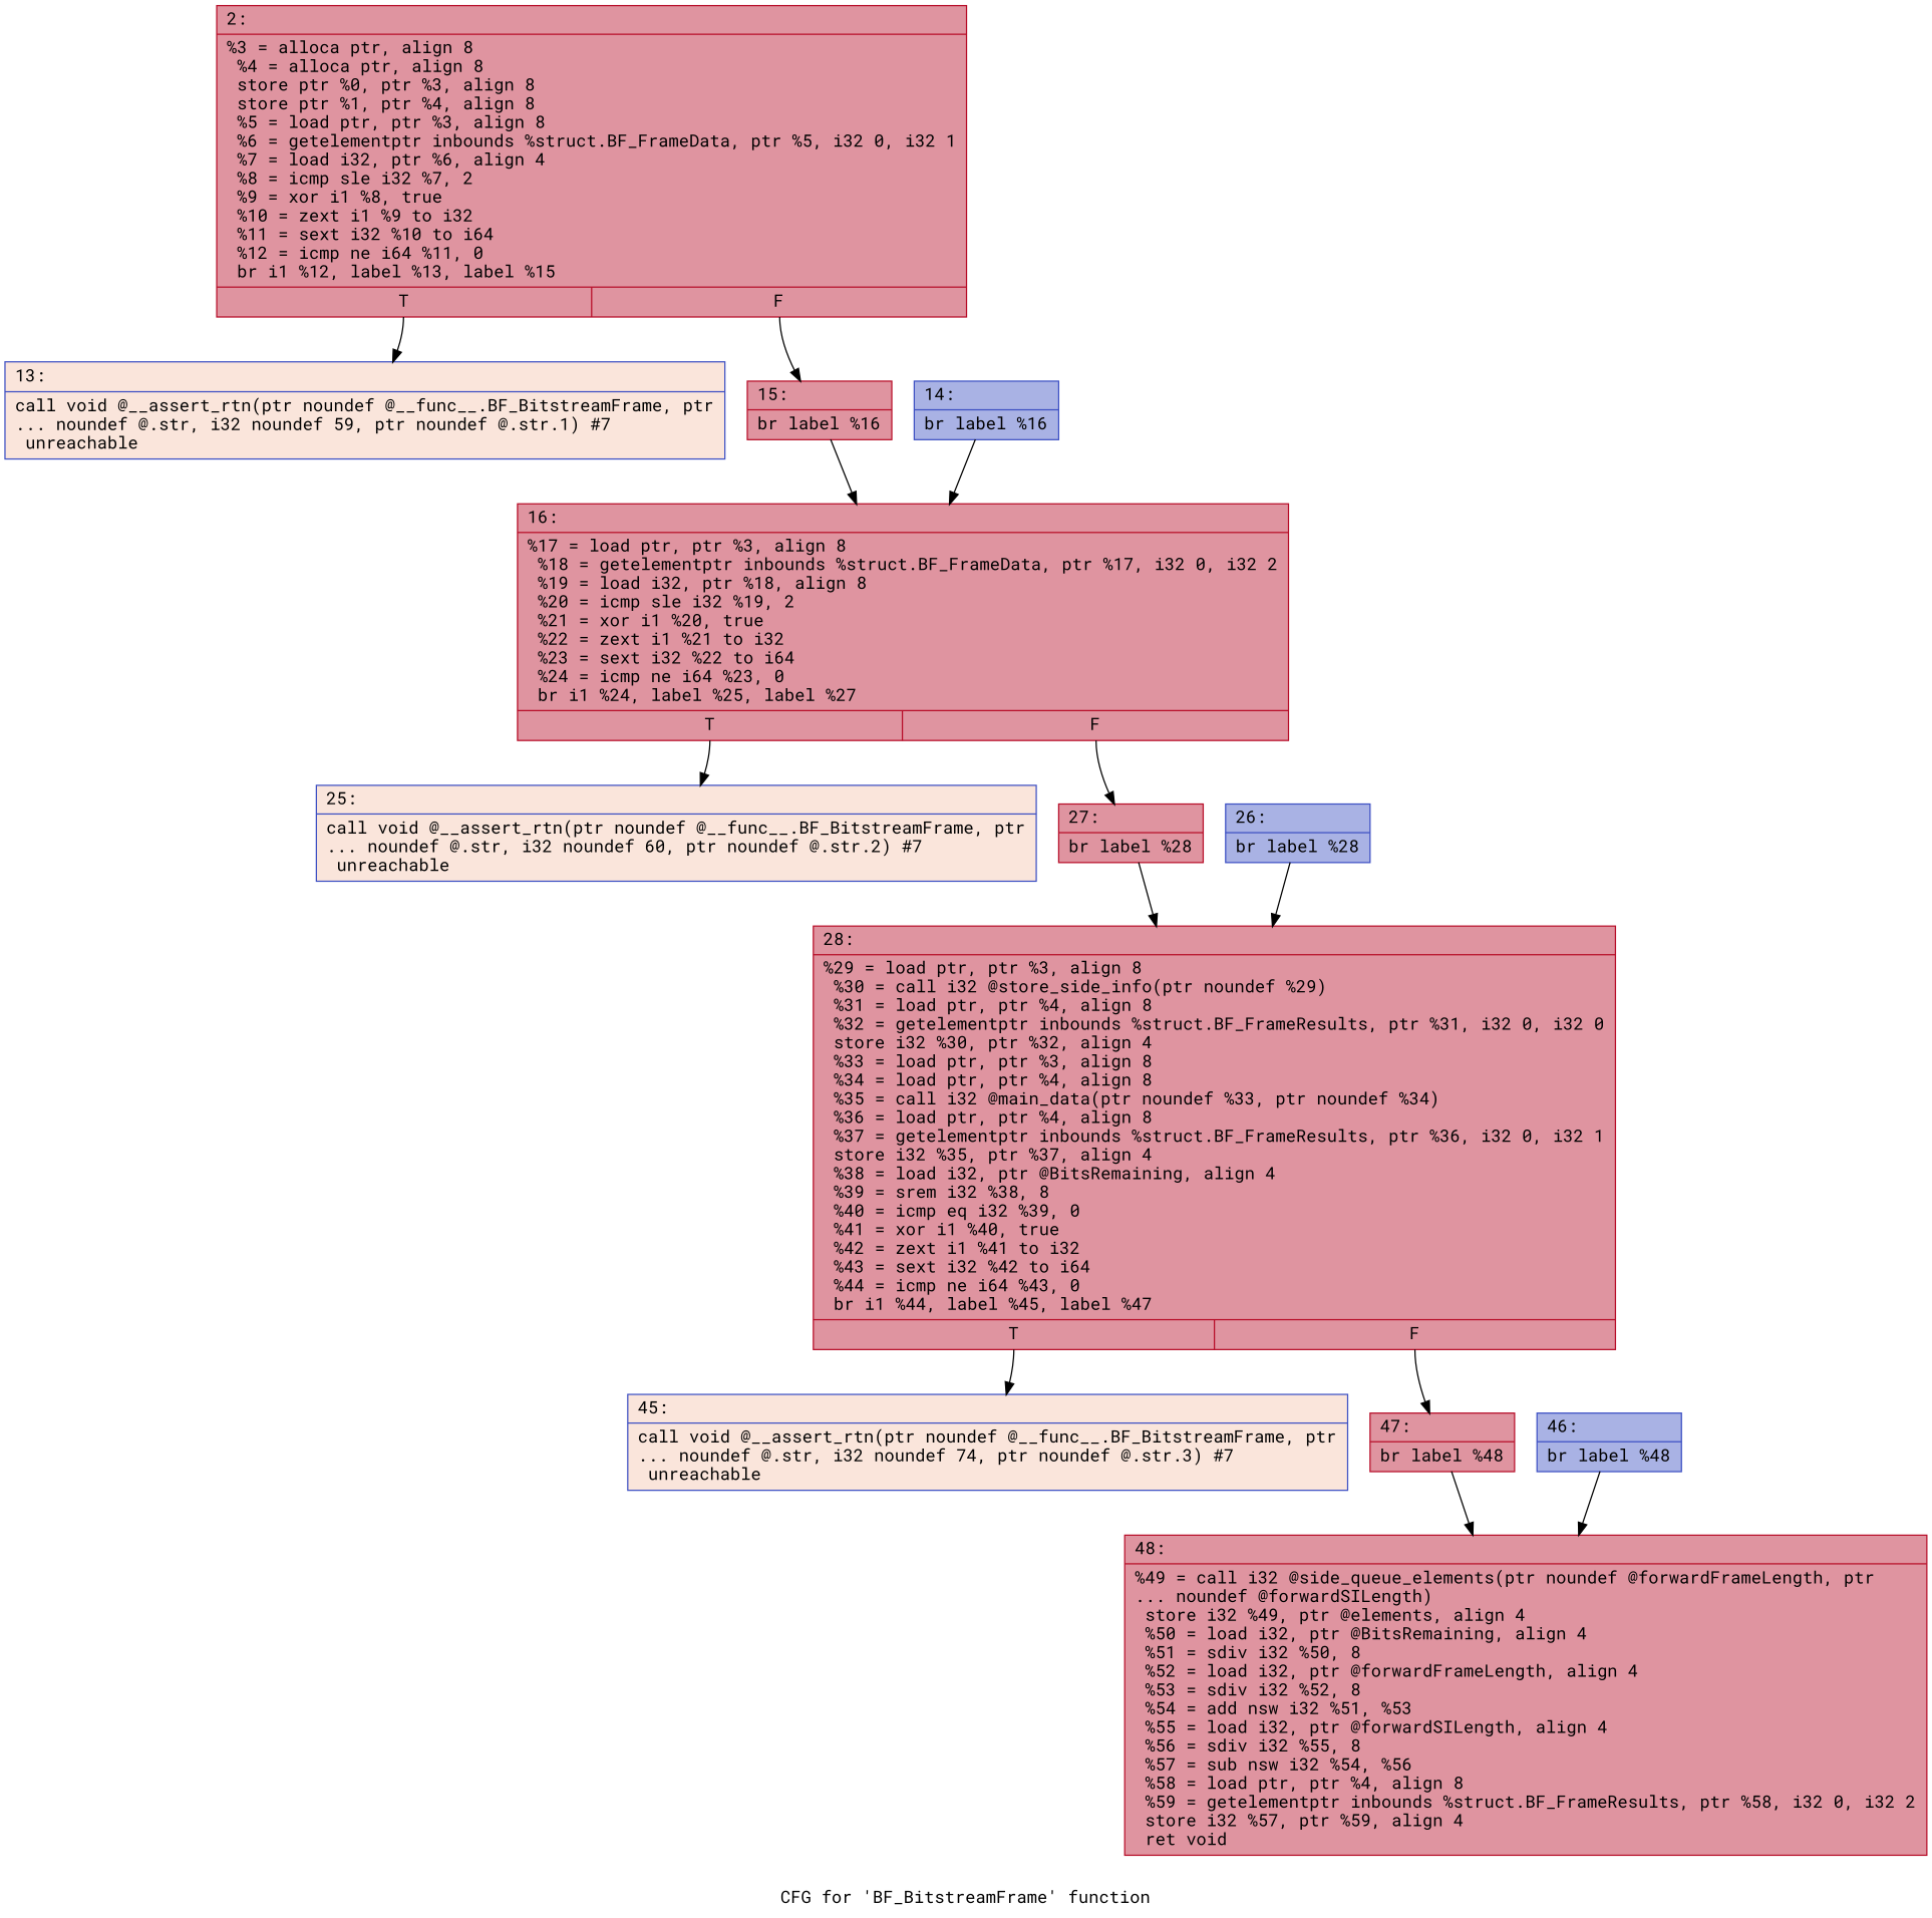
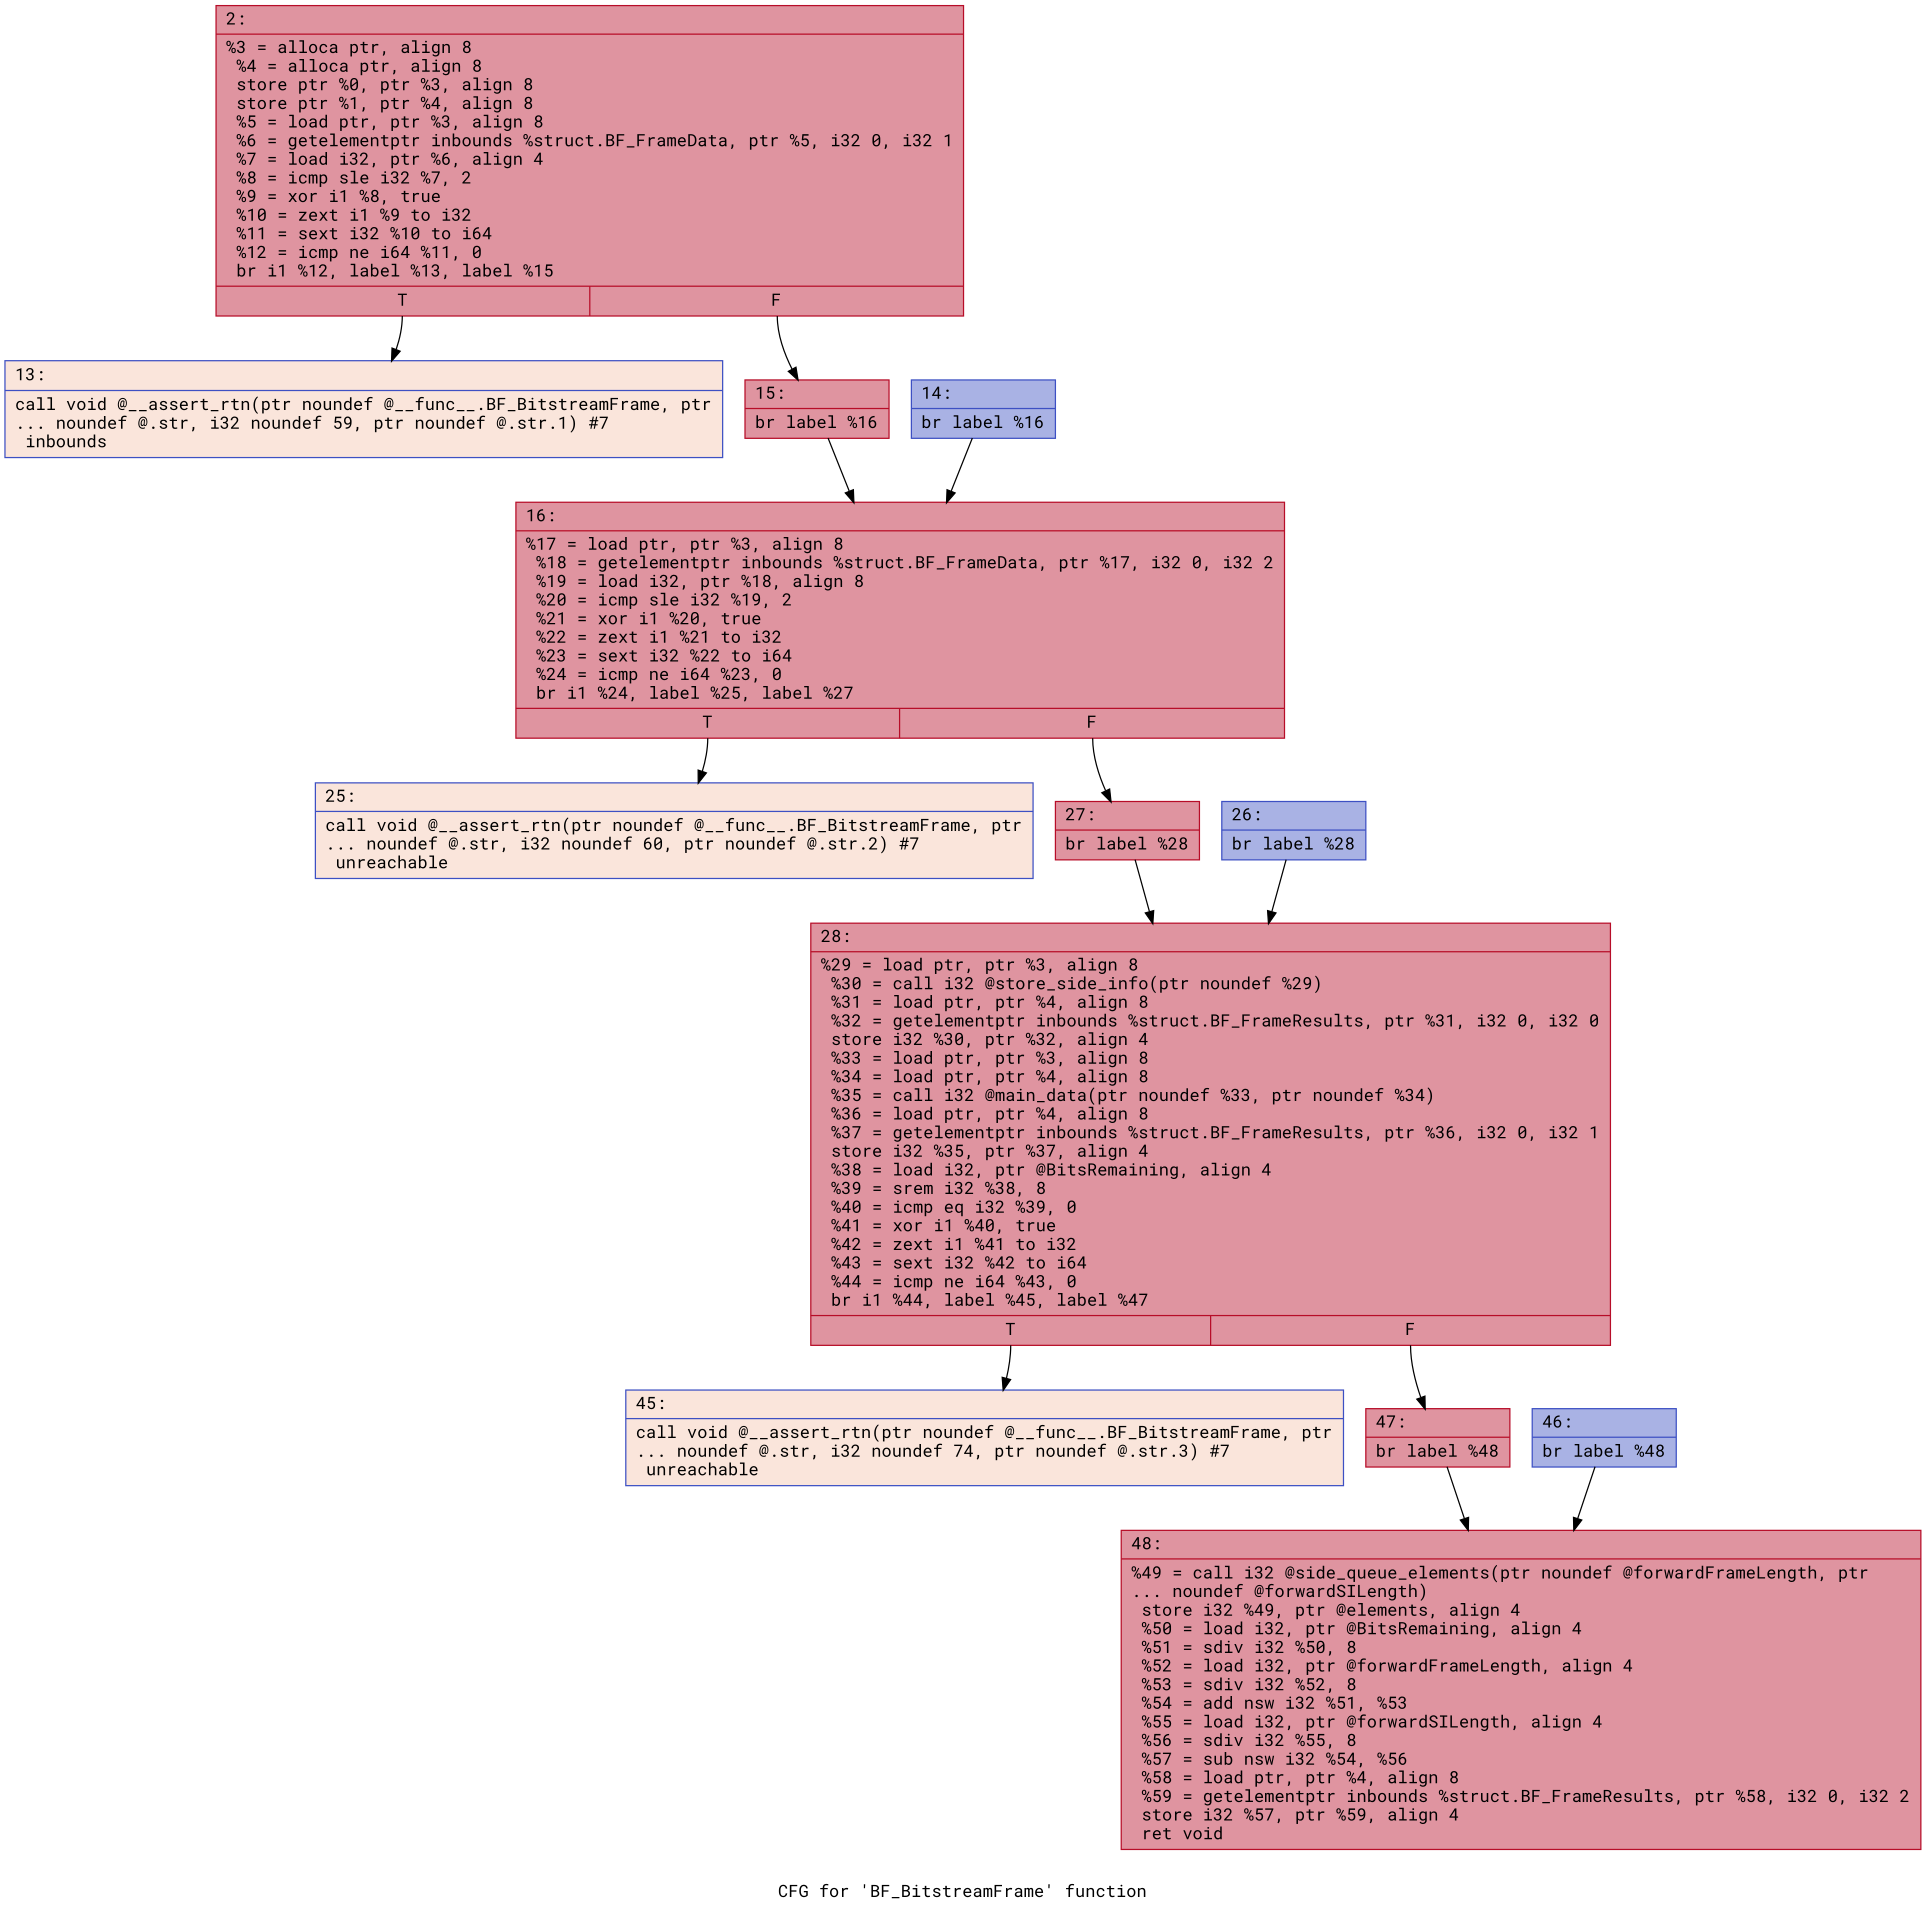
  digraph {
    label="CFG for 'BF_BitstreamFrame' function"
    fontname="Roboto Mono"
    node [color="#b70d28ff" fillcolor="#b70d2870" fontname="Roboto Mono" shape=record style=filled]
    edge [fontname="Roboto Mono"]
    n1 [label="{2:\l|  %3 = alloca ptr, align 8\l  %4 = alloca ptr, align 8\l  store ptr %0, ptr %3, align 8\l  store ptr %1, ptr %4, align 8\l  %5 = load ptr, ptr %3, align 8\l  %6 = getelementptr inbounds %struct.BF_FrameData, ptr %5, i32 0, i32 1\l  %7 = load i32, ptr %6, align 4\l  %8 = icmp sle i32 %7, 2\l  %9 = xor i1 %8, true\l  %10 = zext i1 %9 to i32\l  %11 = sext i32 %10 to i64\l  %12 = icmp ne i64 %11, 0\l  br i1 %12, label %13, label %15\l|{<s0>T|<s1>F}}"]
-   n2 [color="#3d50c3ff" fillcolor="#f4c5ad70" label="{13:\l|  call void @__assert_rtn(ptr noundef @__func__.BF_BitstreamFrame, ptr\l... noundef @.str, i32 noundef 59, ptr noundef @.str.1) #7\l  unreachable\l}"]
+   n2 [color="#3d50c3ff" fillcolor="#f4c5ad70" label="{13:\l|  call void @__assert_rtn(ptr noundef @__func__.BF_BitstreamFrame, ptr\l... noundef @.str, i32 noundef 59, ptr noundef @.str.1) #7\l  inbounds\l}"]
    n3 [label="{15:\l|  br label %16\l}"]
    n4 [label="{16:\l|  %17 = load ptr, ptr %3, align 8\l  %18 = getelementptr inbounds %struct.BF_FrameData, ptr %17, i32 0, i32 2\l  %19 = load i32, ptr %18, align 8\l  %20 = icmp sle i32 %19, 2\l  %21 = xor i1 %20, true\l  %22 = zext i1 %21 to i32\l  %23 = sext i32 %22 to i64\l  %24 = icmp ne i64 %23, 0\l  br i1 %24, label %25, label %27\l|{<s0>T|<s1>F}}"]
    n5 [color="#3d50c3ff" fillcolor="#3d50c370" label="{14:\l|  br label %16\l}"]
    n6 [color="#3d50c3ff" fillcolor="#f4c5ad70" label="{25:\l|  call void @__assert_rtn(ptr noundef @__func__.BF_BitstreamFrame, ptr\l... noundef @.str, i32 noundef 60, ptr noundef @.str.2) #7\l  unreachable\l}"]
    n7 [label="{27:\l|  br label %28\l}"]
    n8 [label="{28:\l|  %29 = load ptr, ptr %3, align 8\l  %30 = call i32 @store_side_info(ptr noundef %29)\l  %31 = load ptr, ptr %4, align 8\l  %32 = getelementptr inbounds %struct.BF_FrameResults, ptr %31, i32 0, i32 0\l  store i32 %30, ptr %32, align 4\l  %33 = load ptr, ptr %3, align 8\l  %34 = load ptr, ptr %4, align 8\l  %35 = call i32 @main_data(ptr noundef %33, ptr noundef %34)\l  %36 = load ptr, ptr %4, align 8\l  %37 = getelementptr inbounds %struct.BF_FrameResults, ptr %36, i32 0, i32 1\l  store i32 %35, ptr %37, align 4\l  %38 = load i32, ptr @BitsRemaining, align 4\l  %39 = srem i32 %38, 8\l  %40 = icmp eq i32 %39, 0\l  %41 = xor i1 %40, true\l  %42 = zext i1 %41 to i32\l  %43 = sext i32 %42 to i64\l  %44 = icmp ne i64 %43, 0\l  br i1 %44, label %45, label %47\l|{<s0>T|<s1>F}}"]
    n9 [color="#3d50c3ff" fillcolor="#3d50c370" label="{26:\l|  br label %28\l}"]
    n10 [color="#3d50c3ff" fillcolor="#f4c5ad70" label="{45:\l|  call void @__assert_rtn(ptr noundef @__func__.BF_BitstreamFrame, ptr\l... noundef @.str, i32 noundef 74, ptr noundef @.str.3) #7\l  unreachable\l}"]
    n11 [label="{47:\l|  br label %48\l}"]
    n12 [label="{48:\l|  %49 = call i32 @side_queue_elements(ptr noundef @forwardFrameLength, ptr\l... noundef @forwardSILength)\l  store i32 %49, ptr @elements, align 4\l  %50 = load i32, ptr @BitsRemaining, align 4\l  %51 = sdiv i32 %50, 8\l  %52 = load i32, ptr @forwardFrameLength, align 4\l  %53 = sdiv i32 %52, 8\l  %54 = add nsw i32 %51, %53\l  %55 = load i32, ptr @forwardSILength, align 4\l  %56 = sdiv i32 %55, 8\l  %57 = sub nsw i32 %54, %56\l  %58 = load ptr, ptr %4, align 8\l  %59 = getelementptr inbounds %struct.BF_FrameResults, ptr %58, i32 0, i32 2\l  store i32 %57, ptr %59, align 4\l  ret void\l}"]
    n13 [color="#3d50c3ff" fillcolor="#3d50c370" label="{46:\l|  br label %48\l}"]
    n1 -> n2 [tailport=s0]
    n1 -> n3 [tailport=s1]
    n3 -> n4
    n4 -> n6 [tailport=s0]
    n4 -> n7 [tailport=s1]
    n5 -> n4
    n7 -> n8
    n8 -> n10 [tailport=s0]
    n8 -> n11 [tailport=s1]
    n9 -> n8
    n11 -> n12
    n13 -> n12
  }
